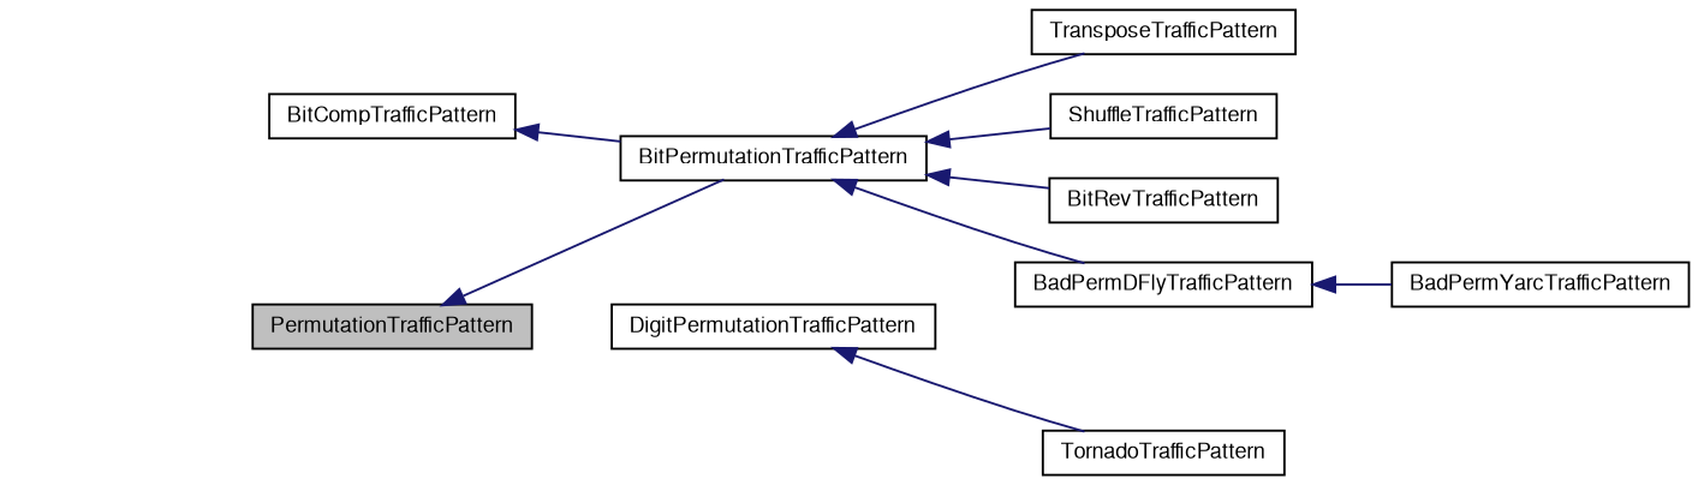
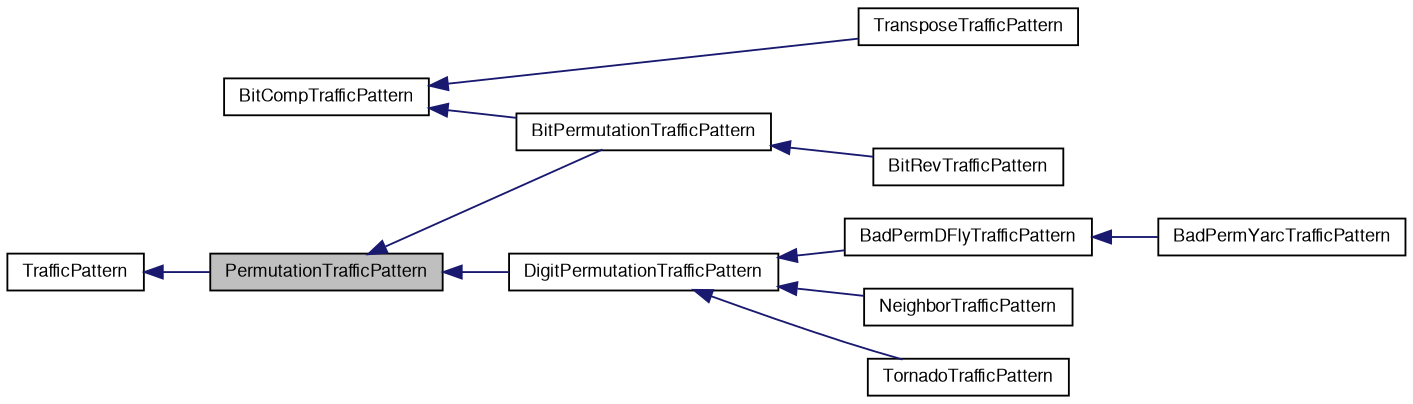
  digraph {
    rankdir=LR
    node [color=black fontname=FreeSans fontsize=10 shape=record]
    edge [color=midnightblue dir=back fontname=FreeSans fontsize=10 labelfontname=FreeSans labelfontsize=10 style=solid]
    n1 [fillcolor=grey75 fontcolor=black height=0.2 label=PermutationTrafficPattern style=filled width=0.4]
    n2 [height=0.2 label=BitPermutationTrafficPattern width=0.4]
    n3 [height=0.2 label=DigitPermutationTrafficPattern width=0.4]
    n4 [height=0.2 label=BitRevTrafficPattern width=0.4]
-   n5 [height=0.2 label=ShuffleTrafficPattern width=0.4]
    n6 [height=0.2 label=TransposeTrafficPattern width=0.4]
    n7 [height=0.2 label=BadPermDFlyTrafficPattern width=0.4]
+   n8 [height=0.2 label=NeighborTrafficPattern width=0.4]
    n9 [height=0.2 label=TornadoTrafficPattern width=0.4]
+   n10 [height=0.2 label=TrafficPattern width=0.4]
    n11 [height=0.2 label=BitCompTrafficPattern width=0.4]
    n12 [height=0.2 label=BadPermYarcTrafficPattern width=0.4]
    n1 -> n2
+   n1 -> n3
    n2 -> n4
-   n2 -> n5
-   n2 -> n6
-   n2 -> n7
+   n11 -> n6
+   n3 -> n7
+   n3 -> n8
    n3 -> n9
    n7 -> n12
+   n10 -> n1
    n11 -> n2
  }
